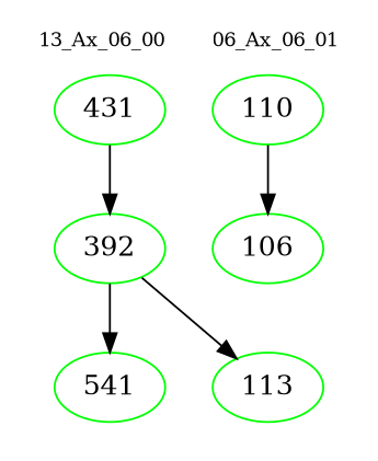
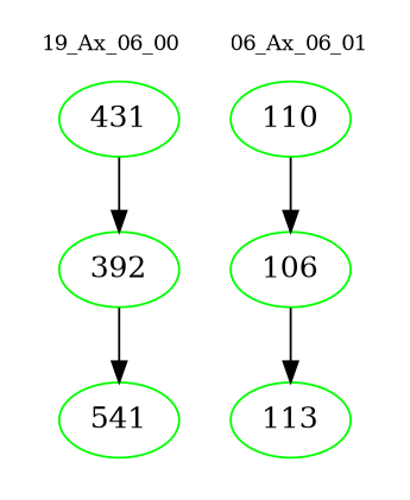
  digraph {
    node [color=green]
    edge [color=black]
    n1 [label=431]
    n2 [label=392]
    n3 [label=541]
    n4 [label=110]
    n5 [label=106]
    n6 [label=113]
    subgraph cluster_1 {
      color=white
      fontsize=10
-     label="13_Ax_06_00"
+     label="19_Ax_06_00"
      n1
      n2
      n3
    }
    subgraph cluster_2 {
      color=white
      fontsize=10
      label="06_Ax_06_01"
      n4
      n5
      n6
    }
    n1 -> n2
    n2 -> n3
    n4 -> n5
-   n2 -> n6
+   n5 -> n6
  }
